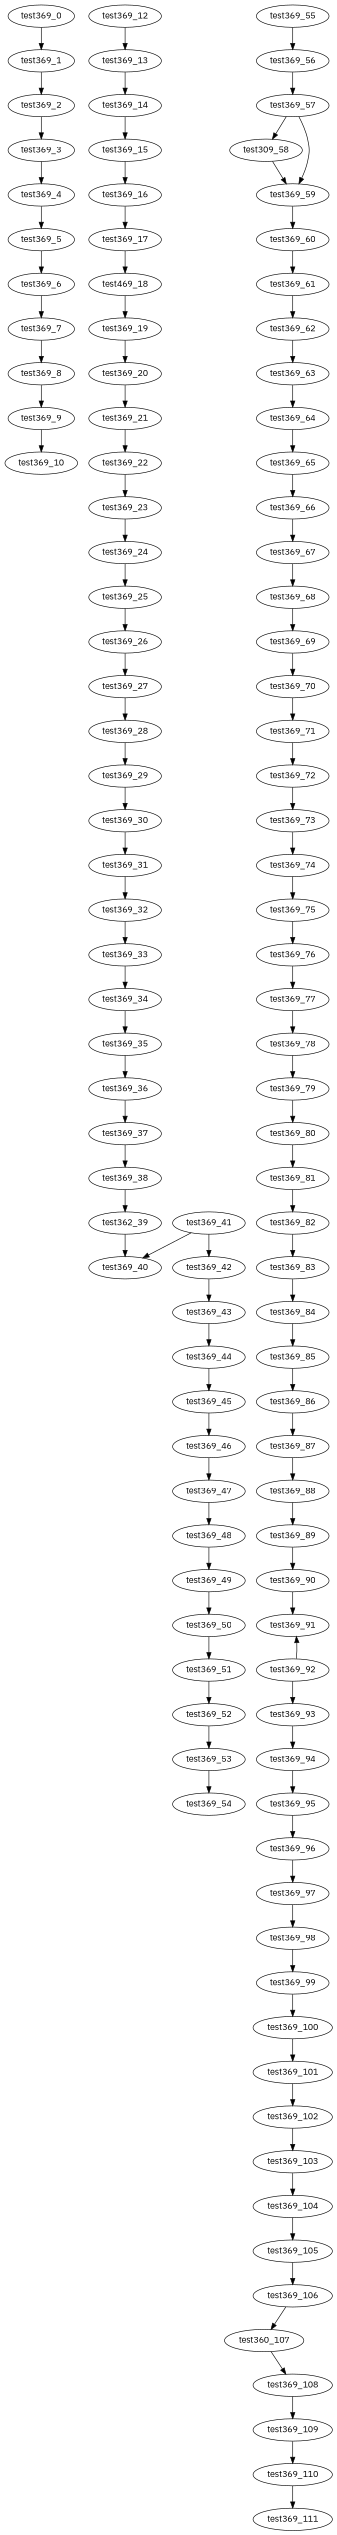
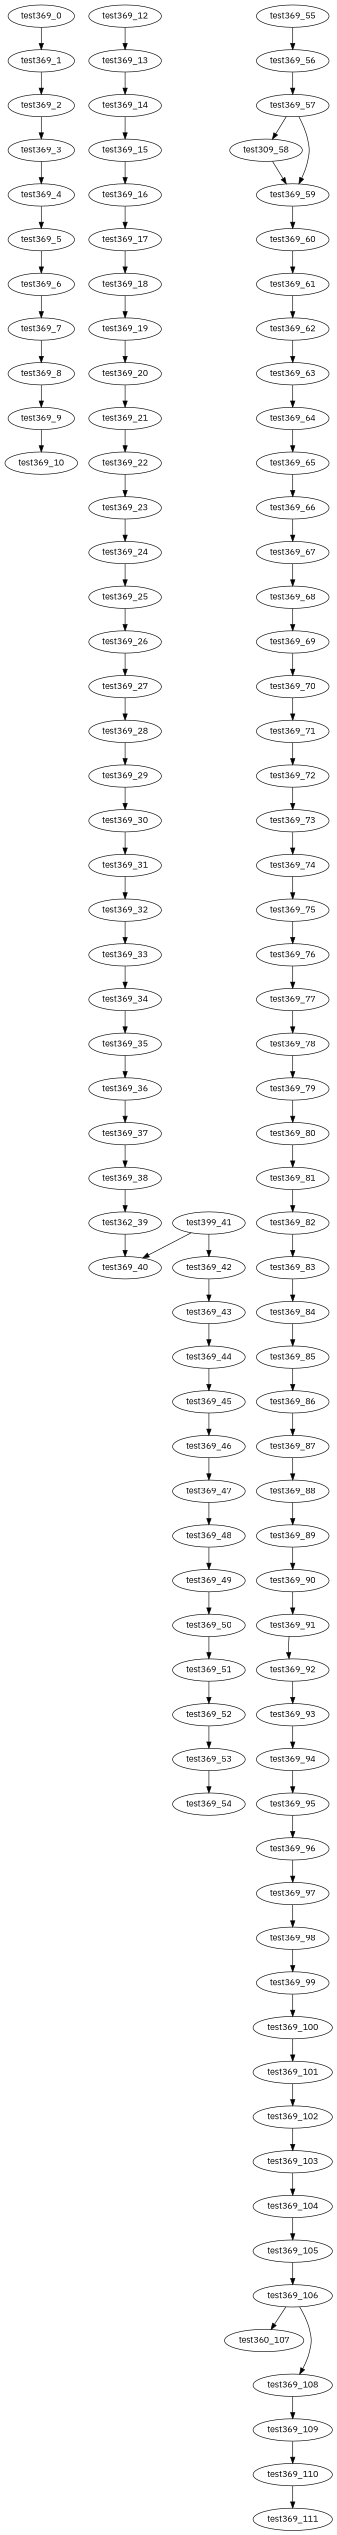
  digraph {
    fontname="IBM Plex Sans"
    node [fontname="IBM Plex Sans"]
    edge [fontname="IBM Plex Sans"]
    test369_0
    test369_1
    test369_2
    test369_3
    test369_4
    test369_5
    test369_6
    test369_7
    test369_8
    test369_9
    test369_10
    test369_12
    test369_13
    test369_14
    test369_15
    test369_16
    test369_17
-   test369_18 [label=test469_18]
+   test369_18
    test369_19
    test369_20
    test369_21
    test369_22
    test369_23
    test369_24
    test369_25
    test369_26
    test369_27
    test369_28
    test369_29
    test369_30
    test369_31
    test369_32
    test369_33
    test369_34
    test369_35
    test369_36
    test369_37
    test369_38
    n39 [label=test362_39]
    test369_40
-   test369_41
+   test369_41 [label=test399_41]
    test369_42
    test369_43
    test369_44
    test369_45
    test369_46
    test369_47
    test369_48
    test369_49
    test369_50
    test369_51
    test369_52
    test369_53
    test369_54
    test369_55
    test369_56
    test369_57
    n58 [label=test309_58]
    test369_59
    test369_60
    test369_61
    test369_62
    test369_63
    test369_64
    test369_65
    test369_66
    test369_67
    test369_68
    test369_69
    test369_70
    test369_71
    test369_72
    test369_73
    test369_74
    test369_75
    test369_76
    test369_77
    test369_78
    test369_79
    test369_80
    test369_81
    test369_82
    test369_83
    test369_84
    test369_85
    test369_86
    test369_87
    test369_88
    test369_89
    test369_90
    test369_91
    test369_92
    test369_93
    test369_94
    test369_95
    test369_96
    test369_97
    test369_98
    test369_99
    test369_100
    test369_101
    test369_102
    test369_103
    test369_104
    test369_105
    test369_106
    n107 [label=test360_107]
    test369_108
    test369_109
    test369_110
    test369_111
    test369_0 -> test369_1
    test369_1 -> test369_2
    test369_2 -> test369_3
    test369_3 -> test369_4
    test369_4 -> test369_5
    test369_5 -> test369_6
    test369_6 -> test369_7
    test369_7 -> test369_8
    test369_8 -> test369_9
    test369_9 -> test369_10
    test369_12 -> test369_13
    test369_13 -> test369_14
    test369_14 -> test369_15
    test369_15 -> test369_16
    test369_16 -> test369_17
    test369_17 -> test369_18
    test369_18 -> test369_19
    test369_19 -> test369_20
    test369_20 -> test369_21
    test369_21 -> test369_22
    test369_22 -> test369_23
    test369_23 -> test369_24
    test369_24 -> test369_25
    test369_25 -> test369_26
    test369_26 -> test369_27
    test369_27 -> test369_28
    test369_28 -> test369_29
    test369_29 -> test369_30
    test369_30 -> test369_31
    test369_31 -> test369_32
    test369_32 -> test369_33
    test369_33 -> test369_34
    test369_34 -> test369_35
    test369_35 -> test369_36
    test369_36 -> test369_37
    test369_37 -> test369_38
    test369_38 -> n39
    n39 -> test369_40
    test369_41 -> test369_40
    test369_41 -> test369_42
    test369_42 -> test369_43
    test369_43 -> test369_44
    test369_44 -> test369_45
    test369_45 -> test369_46
    test369_46 -> test369_47
    test369_47 -> test369_48
    test369_48 -> test369_49
    test369_49 -> test369_50
    test369_50 -> test369_51
    test369_51 -> test369_52
    test369_52 -> test369_53
    test369_53 -> test369_54
    test369_55 -> test369_56
    test369_56 -> test369_57
    test369_57 -> n58
    test369_57 -> test369_59
    n58 -> test369_59
    test369_59 -> test369_60
    test369_60 -> test369_61
    test369_61 -> test369_62
    test369_62 -> test369_63
    test369_63 -> test369_64
    test369_64 -> test369_65
    test369_65 -> test369_66
    test369_66 -> test369_67
    test369_67 -> test369_68
    test369_68 -> test369_69
    test369_69 -> test369_70
    test369_70 -> test369_71
    test369_71 -> test369_72
    test369_72 -> test369_73
    test369_73 -> test369_74
    test369_74 -> test369_75
    test369_75 -> test369_76
    test369_76 -> test369_77
    test369_77 -> test369_78
    test369_78 -> test369_79
    test369_79 -> test369_80
    test369_80 -> test369_81
    test369_81 -> test369_82
    test369_82 -> test369_83
    test369_83 -> test369_84
    test369_84 -> test369_85
    test369_85 -> test369_86
    test369_86 -> test369_87
    test369_87 -> test369_88
    test369_88 -> test369_89
    test369_89 -> test369_90
    test369_90 -> test369_91
-   test369_92 -> test369_91
+   test369_91 -> test369_92
    test369_92 -> test369_93
    test369_93 -> test369_94
    test369_94 -> test369_95
    test369_95 -> test369_96
    test369_96 -> test369_97
    test369_97 -> test369_98
    test369_98 -> test369_99
    test369_99 -> test369_100
    test369_100 -> test369_101
    test369_101 -> test369_102
    test369_102 -> test369_103
    test369_103 -> test369_104
    test369_104 -> test369_105
    test369_105 -> test369_106
    test369_106 -> n107
-   n107 -> test369_108
+   test369_106 -> test369_108
    test369_108 -> test369_109
    test369_109 -> test369_110
    test369_110 -> test369_111
  }
